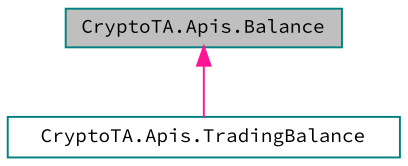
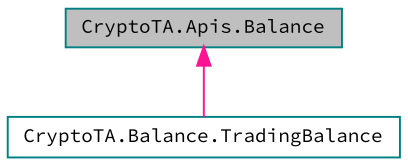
  digraph {
    fontname="Source Code Pro"
    node [color=teal fontname="Source Code Pro" fontsize=10 shape=record style=filled]
    n1 [fillcolor=grey75 fontcolor=black height=0.2 label="CryptoTA.Apis.Balance" width=0.4]
-   n2 [fillcolor=white height=0.2 label="CryptoTA.Apis.TradingBalance" width=0.4]
+   n2 [fillcolor=white height=0.2 label="CryptoTA.Balance.TradingBalance" width=0.4]
    n1 -> n2 [color=deeppink dir=back fontname="Source Code Pro" fontsize=10 labelfontname=Helvetica labelfontsize=10 style=solid]
  }
